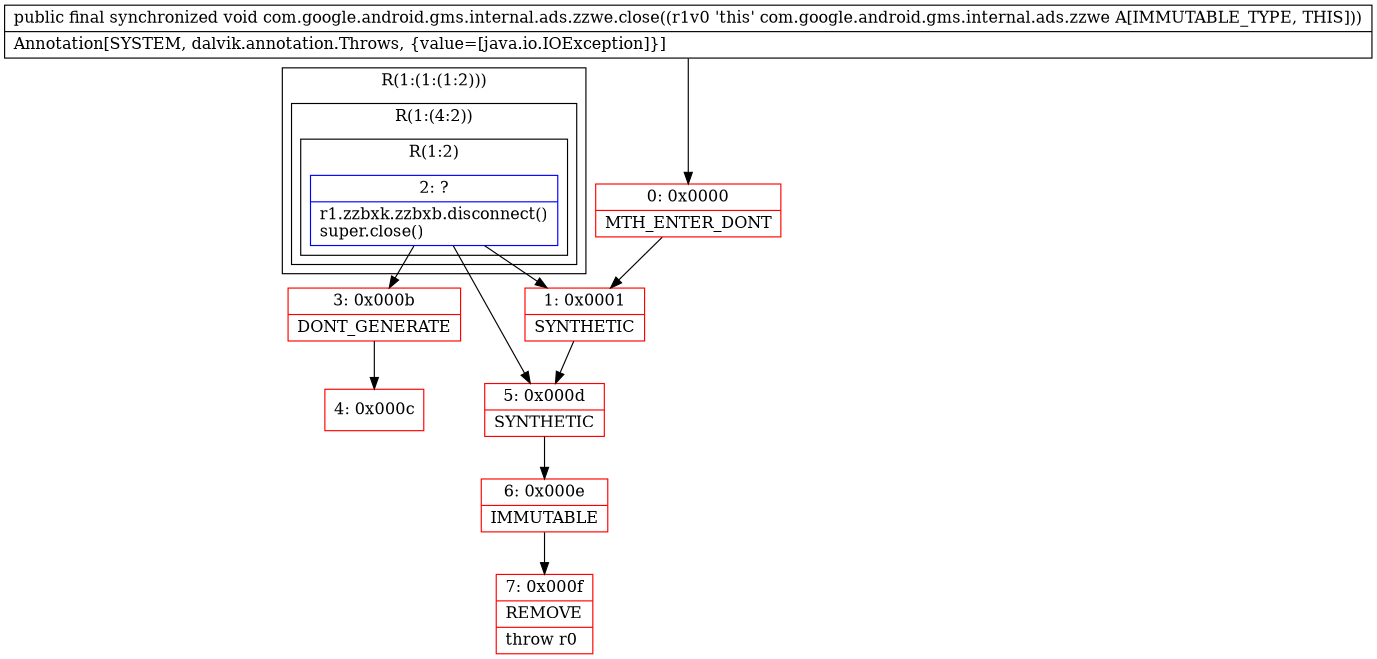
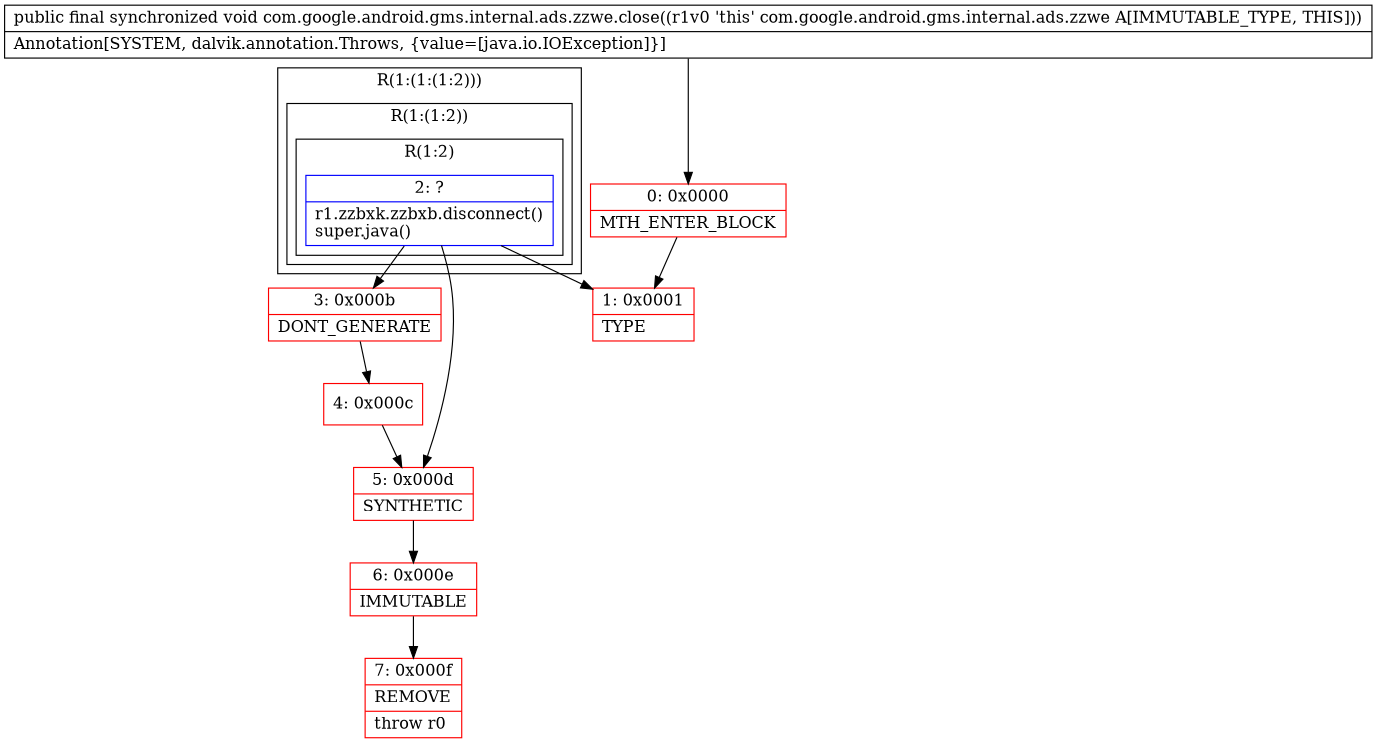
  digraph {
    node [color=red shape=record]
-   n1 [color=blue label="{2\:\ ?|r1.zzbxk.zzbxb.disconnect()\lsuper.close()\l}"]
+   n1 [color=blue label="{2\:\ ?|r1.zzbxk.zzbxb.disconnect()\lsuper.java()\l}"]
    n2 [label="{3\:\ 0x000b|DONT_GENERATE\l}"]
    n3 [label="{5\:\ 0x000d|SYNTHETIC\l}"]
-   n4 [label="{1\:\ 0x0001|SYNTHETIC\l}"]
+   n4 [label="{1\:\ 0x0001|TYPE\l}"]
    n5 [label="{4\:\ 0x000c}"]
    n6 [label="{6\:\ 0x000e|IMMUTABLE\l}"]
-   n7 [label="{0\:\ 0x0000|MTH_ENTER_DONT\l}"]
+   n7 [label="{0\:\ 0x0000|MTH_ENTER_BLOCK\l}"]
    n8 [label="{7\:\ 0x000f|REMOVE\l|throw r0\l}"]
    n9 [label="{public final synchronized void com.google.android.gms.internal.ads.zzwe.close((r1v0 'this' com.google.android.gms.internal.ads.zzwe A[IMMUTABLE_TYPE, THIS]))  | Annotation[SYSTEM, dalvik.annotation.Throws, \{value=[java.io.IOException]\}]\l}" color=""]
    subgraph cluster_1 {
      label="R(1:(1:(1:2)))"
      subgraph cluster_2 {
-       label="R(1:(4:2))"
+       label="R(1:(1:2))"
        subgraph cluster_3 {
          label="R(1:2)"
          n1
        }
      }
    }
    n1 -> n2
    n1 -> n3
    n1 -> n4
    n2 -> n5
    n3 -> n6
-   n4 -> n3
+   n5 -> n3
    n6 -> n8
    n7 -> n4
    n9 -> n7
  }
